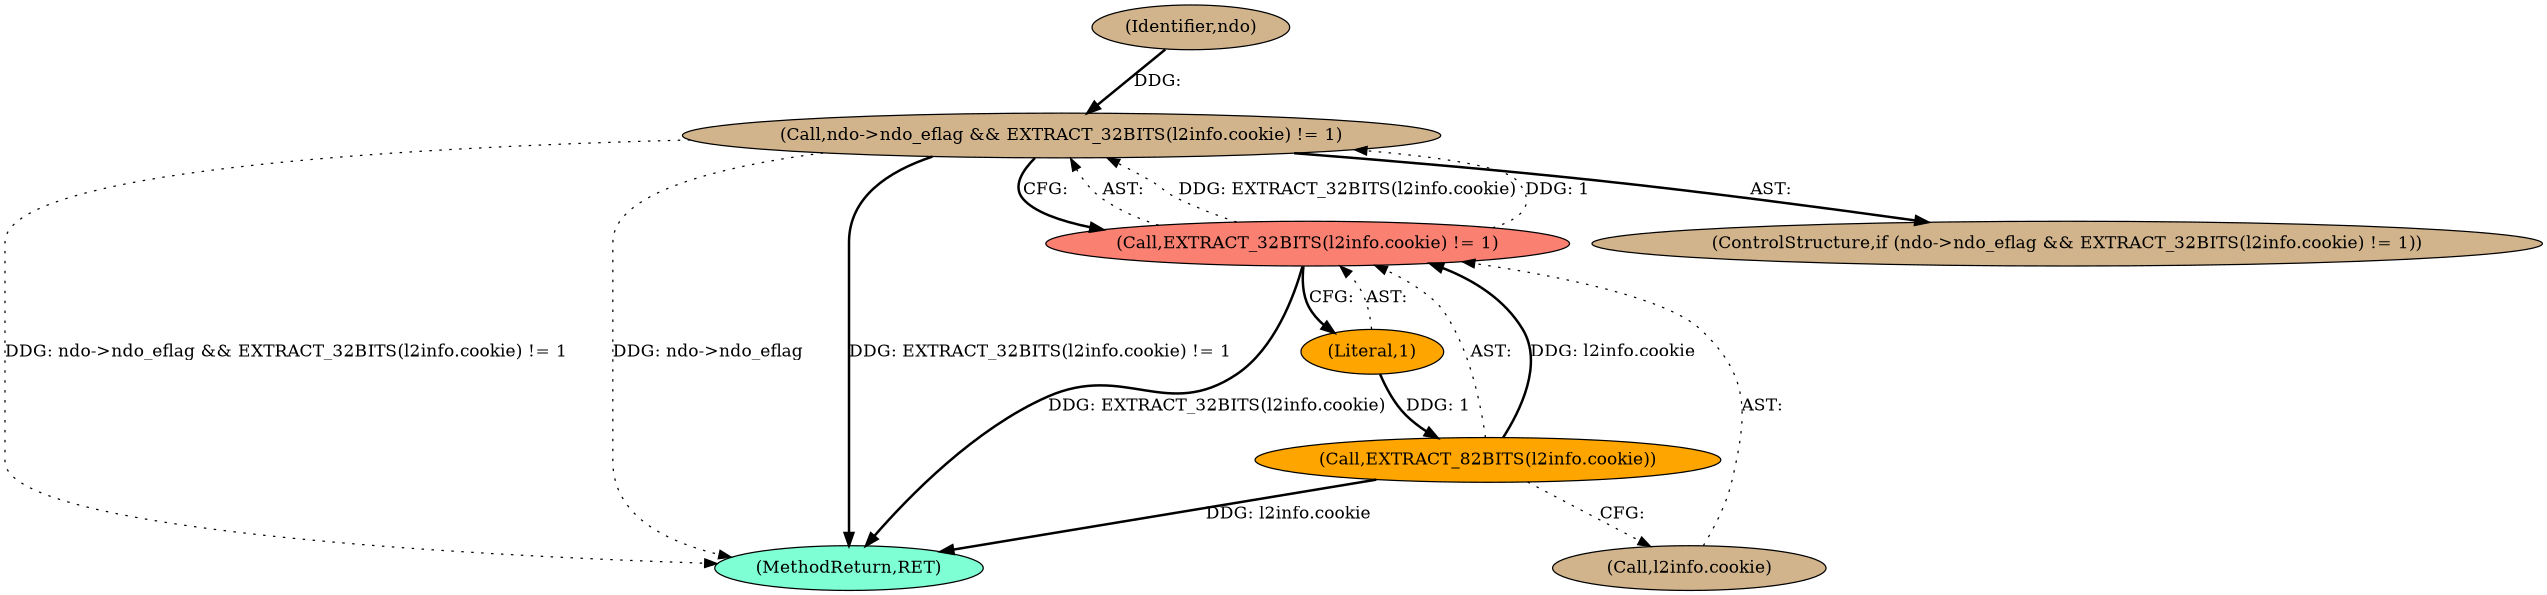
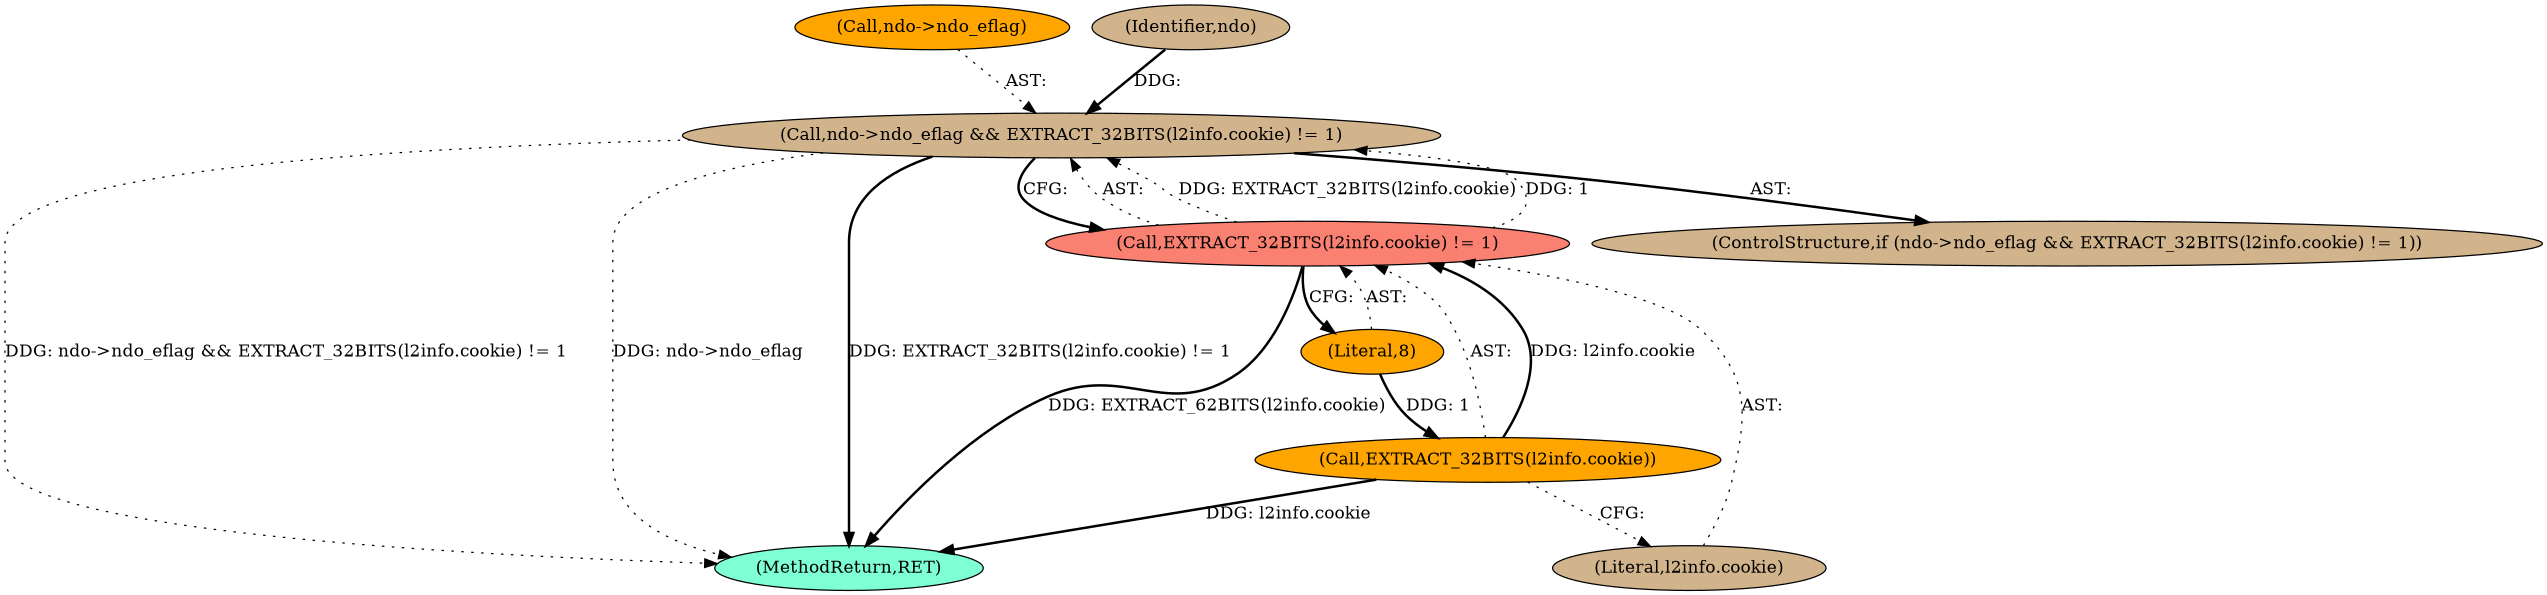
  digraph {
    node [fillcolor=tan style=filled]
    edge [style=dotted]
    n1 [label="(Call,ndo->ndo_eflag && EXTRACT_32BITS(l2info.cookie) != 1)"]
    n2 [fillcolor=salmon label="(Call,EXTRACT_32BITS(l2info.cookie) != 1)"]
    n3 [label="(ControlStructure,if (ndo->ndo_eflag && EXTRACT_32BITS(l2info.cookie) != 1))"]
    n4 [fillcolor=aquamarine label="(MethodReturn,RET)"]
-   n5 [fillcolor=orange label="(Literal,1)"]
-   n7 [fillcolor=orange label="(Call,EXTRACT_82BITS(l2info.cookie))"]
-   n8 [label="(Call,l2info.cookie)"]
+   n5 [fillcolor=orange label="(Literal,8)"]
+   n6 [fillcolor=orange label="(Call,ndo->ndo_eflag)"]
+   n7 [fillcolor=orange label="(Call,EXTRACT_32BITS(l2info.cookie))"]
+   n8 [label="(Literal,l2info.cookie)"]
    n9 [label="(Identifier,ndo)"]
    n1 -> n2 [label="CFG: " style=bold]
    n1 -> n3 [label="AST: " style=bold]
    n1 -> n4 [label="DDG: ndo->ndo_eflag && EXTRACT_32BITS(l2info.cookie) != 1"]
    n1 -> n4 [label="DDG: ndo->ndo_eflag"]
    n1 -> n4 [label="DDG: EXTRACT_32BITS(l2info.cookie) != 1" style=bold]
    n2 -> n1 [label="AST: "]
    n2 -> n1 [label="DDG: EXTRACT_32BITS(l2info.cookie)"]
    n2 -> n1 [label="DDG: 1"]
-   n2 -> n4 [label="DDG: EXTRACT_32BITS(l2info.cookie)" style=bold]
+   n2 -> n4 [label="DDG: EXTRACT_62BITS(l2info.cookie)" style=bold]
    n2 -> n5 [label="CFG: " style=bold]
    n5 -> n2 [label="AST: "]
    n5 -> n7 [label="DDG: 1" style=bold]
+   n6 -> n1 [label="AST: "]
    n7 -> n2 [label="AST: "]
    n7 -> n2 [label="DDG: l2info.cookie" style=bold]
    n7 -> n4 [label="DDG: l2info.cookie" style=bold]
    n7 -> n8 [label="CFG: "]
    n8 -> n2 [label="AST: "]
    n9 -> n1 [label="DDG: " style=bold]
  }
